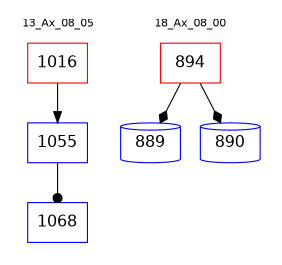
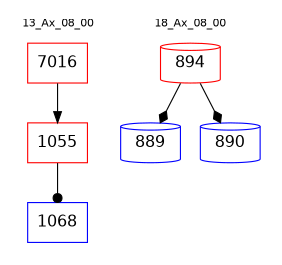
  digraph {
    fontname="DejaVu Sans"
    node [color=red fontname="DejaVu Sans" shape=box]
    edge [arrowhead=diamond color=black fontname="DejaVu Sans"]
-   n1 [color=blue label=1055]
-   n2 [label=1016]
+   n1 [label=1055]
+   n2 [label=7016]
    n3 [color=blue label=1068]
-   n4 [label=894]
+   n4 [label=894 shape=cylinder]
    n5 [color=blue label=889 shape=cylinder]
    n6 [color=blue label=890 shape=cylinder]
    subgraph cluster_1 {
      color=white
      fontsize=10
-     label="13_Ax_08_05"
+     label="13_Ax_08_00"
      n1
      n2
      n3
    }
    subgraph cluster_2 {
      color=white
      fontsize=10
      label="18_Ax_08_00"
      n4
      n5
      n6
    }
    n1 -> n3 [arrowhead=dot]
    n2 -> n1 [arrowhead=normal]
    n4 -> n5
    n4 -> n6
  }
